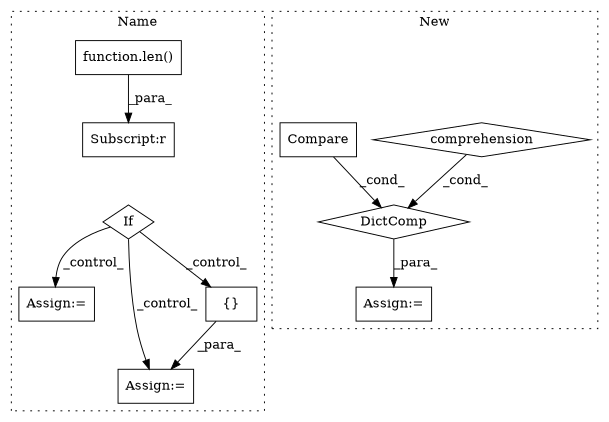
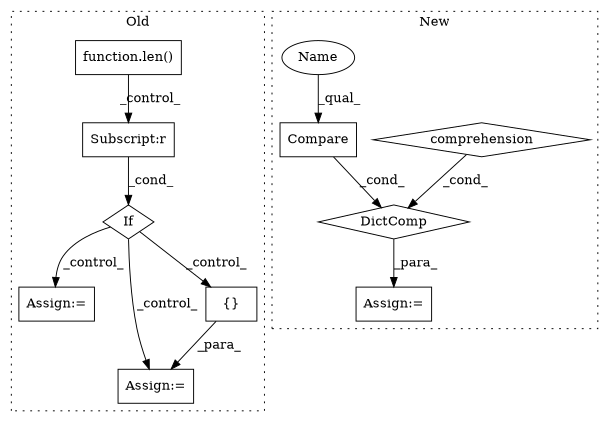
  digraph {
    fontname="DejaVu Serif"
    node [a=68 fontname="DejaVu Serif" l=3 shape=box]
    edge [fontname="DejaVu Serif"]
    n1 [a=75 l="4,1" label="function.len()" s="6354,6402"]
    n2 [a=96 label=If s=6322 shape=diamond]
    n3 [a=40 l=78 label="Subscript:r" s=6325]
    n4 [label="Assign:=" s=7272]
    n5 [label="Assign:=" s=7099]
    n6 [a=59 l="2,1" label="{}" s="7102,7102"]
    n7 [a=84 l=207 label=DictComp s=5222 shape=diamond]
    n8 [a=45 label=comprehension s=5357 shape=diamond]
    n9 [label="Assign:=" s=5219]
    n10 [a=63 l="48,0" label=Compare s="5296,0"]
+   n11 [a=87 l=10 label=Name s=5296 shape=ellipse]
    subgraph cluster_1 {
-     label=Name
+     label=Old
      style=dotted
      n1
      n2
      n3
      n4
      n5
      n6
    }
    subgraph cluster_2 {
      label=New
      style=dotted
      n7
      n8
      n9
      n10
+     n11
    }
-   n1 -> n3 [label=_para_]
+   n1 -> n3 [label=_control_]
    n2 -> n4 [label=_control_]
    n2 -> n5 [label=_control_]
    n2 -> n6 [label=_control_]
+   n3 -> n2 [label=_cond_]
    n6 -> n5 [label=_para_]
    n7 -> n9 [label=_para_]
    n8 -> n7 [label=_cond_]
    n10 -> n7 [label=_cond_]
+   n11 -> n10 [label=_qual_]
  }
